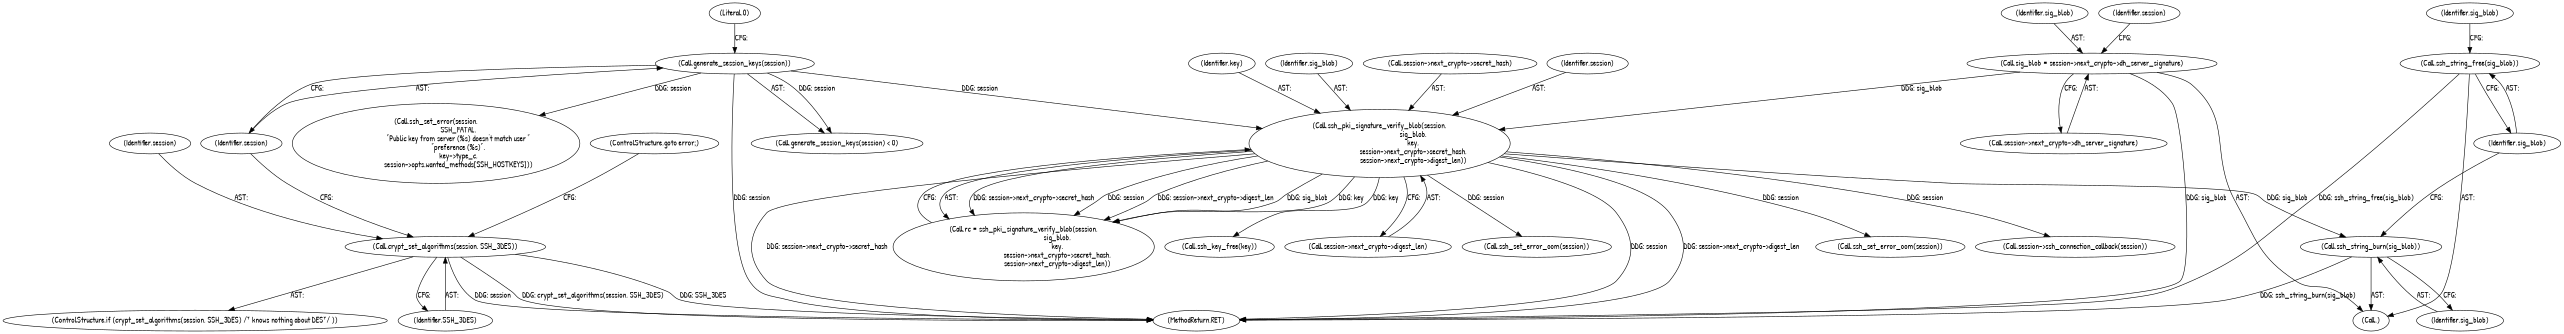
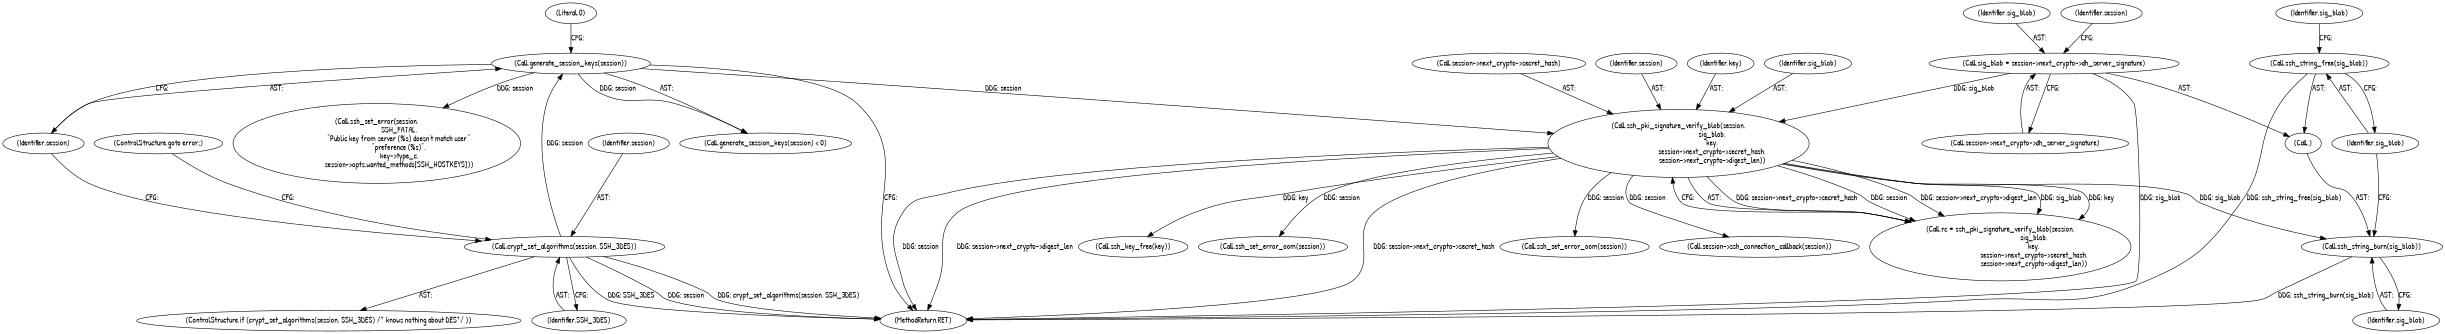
  digraph {
    fontname="Patrick Hand"
    node [fontname="Patrick Hand"]
    edge [fontname="Patrick Hand"]
    n1 [label="(Call,ssh_string_free(sig_blob))"]
    n2 [label="(Identifier,sig_blob)"]
    n3 [label="(MethodReturn,RET)"]
    n4 [label="(Call,)"]
    n5 [label="(Call,ssh_string_burn(sig_blob))"]
    n6 [label="(Identifier,sig_blob)"]
    n7 [label="(Call,ssh_pki_signature_verify_blob(session,\n                                       sig_blob,\n                                       key,\n                                       session->next_crypto->secret_hash,\n                                       session->next_crypto->digest_len))"]
    n8 [label="(Call,ssh_set_error_oom(session))"]
    n9 [label="(Call,session->ssh_connection_callback(session))"]
    n10 [label="(Call,rc = ssh_pki_signature_verify_blob(session,\n                                       sig_blob,\n                                       key,\n                                       session->next_crypto->secret_hash,\n                                       session->next_crypto->digest_len))"]
    n11 [label="(Call,ssh_key_free(key))"]
-   n12 [label="(Call,session->next_crypto->digest_len)"]
    n13 [label="(Call,ssh_set_error_oom(session))"]
    n14 [label="(Call,generate_session_keys(session))"]
    n15 [label="(Identifier,session)"]
    n16 [label="(Call,generate_session_keys(session) < 0)"]
    n17 [label="(Call,ssh_set_error(session,\n                          SSH_FATAL,\n                          \"Public key from server (%s) doesn't match user \"\n                          \"preference (%s)\",\n                          key->type_c,\n                          session->opts.wanted_methods[SSH_HOSTKEYS]))"]
    n18 [label="(Call,crypt_set_algorithms(session, SSH_3DES))"]
    n19 [label="(ControlStructure,if (crypt_set_algorithms(session, SSH_3DES) /* knows nothing about DES*/ ))"]
    n20 [label="(Identifier,SSH_3DES)"]
    n21 [label="(Call,sig_blob = session->next_crypto->dh_server_signature)"]
    n22 [label="(Call,session->next_crypto->dh_server_signature)"]
    n23 [label="(Literal,0)"]
    n24 [label="(Identifier,session)"]
    n25 [label="(Call,session->next_crypto->secret_hash)"]
    n26 [label="(Identifier,sig_blob)"]
    n27 [label="(Identifier,session)"]
    n28 [label="(Identifier,sig_blob)"]
    n29 [label="(Identifier,key)"]
    n30 [label="(ControlStructure,goto error;)"]
    n31 [label="(Identifier,session)"]
    n32 [label="(Identifier,sig_blob)"]
    n1 -> n2 [label="CFG: "]
    n1 -> n3 [label="DDG: ssh_string_free(sig_blob)"]
    n1 -> n4 [label="AST: "]
    n2 -> n1 [label="AST: "]
    n2 -> n5 [label="CFG: "]
    n5 -> n3 [label="DDG: ssh_string_burn(sig_blob)"]
-   n5 -> n4 [label="AST: "]
+   n4 -> n5 [label="AST: "]
    n5 -> n6 [label="CFG: "]
    n6 -> n5 [label="AST: "]
    n7 -> n3 [label="DDG: session"]
    n7 -> n3 [label="DDG: session->next_crypto->digest_len"]
    n7 -> n3 [label="DDG: session->next_crypto->secret_hash"]
    n7 -> n5 [label="DDG: sig_blob"]
    n7 -> n8 [label="DDG: session"]
    n7 -> n9 [label="DDG: session"]
    n7 -> n10 [label="AST: "]
    n7 -> n10 [label="DDG: session->next_crypto->secret_hash"]
    n7 -> n10 [label="DDG: session"]
    n7 -> n10 [label="DDG: session->next_crypto->digest_len"]
    n7 -> n10 [label="DDG: sig_blob"]
    n7 -> n10 [label="DDG: key"]
    n7 -> n11 [label="DDG: key"]
-   n7 -> n12 [label="CFG: "]
    n7 -> n13 [label="DDG: session"]
    n10 -> n7 [label="CFG: "]
-   n12 -> n7 [label="AST: "]
-   n14 -> n3 [label="DDG: session"]
+   n14 -> n3 [label="CFG: "]
    n14 -> n7 [label="DDG: session"]
    n14 -> n15 [label="CFG: "]
    n14 -> n16 [label="AST: "]
    n14 -> n16 [label="DDG: session"]
    n14 -> n17 [label="DDG: session"]
    n15 -> n14 [label="AST: "]
    n15 -> n18 [label="CFG: "]
    n18 -> n3 [label="DDG: SSH_3DES"]
    n18 -> n3 [label="DDG: session"]
    n18 -> n3 [label="DDG: crypt_set_algorithms(session, SSH_3DES)"]
+   n18 -> n14 [label="DDG: session"]
    n18 -> n19 [label="AST: "]
    n18 -> n20 [label="CFG: "]
    n20 -> n18 [label="AST: "]
    n21 -> n3 [label="DDG: sig_blob"]
    n21 -> n4 [label="AST: "]
    n21 -> n7 [label="DDG: sig_blob"]
    n21 -> n22 [label="CFG: "]
    n22 -> n21 [label="AST: "]
    n23 -> n14 [label="CFG: "]
    n24 -> n18 [label="AST: "]
    n25 -> n7 [label="AST: "]
    n26 -> n21 [label="AST: "]
    n27 -> n7 [label="AST: "]
    n28 -> n1 [label="CFG: "]
    n29 -> n7 [label="AST: "]
    n30 -> n18 [label="CFG: "]
    n31 -> n21 [label="CFG: "]
    n32 -> n7 [label="AST: "]
  }
